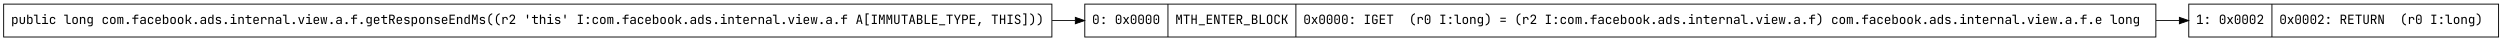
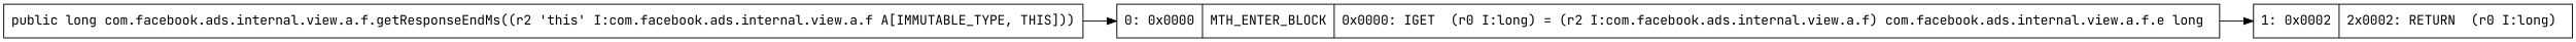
  digraph {
    rankdir=LR
    fontname="JetBrains Mono"
    node [shape=record fontname="JetBrains Mono"]
    edge [fontname="JetBrains Mono"]
    n1 [label="{0\:\ 0x0000|MTH_ENTER_BLOCK\l|0x0000: IGET  (r0 I:long) = (r2 I:com.facebook.ads.internal.view.a.f) com.facebook.ads.internal.view.a.f.e long \l}"]
-   n2 [label="{1\:\ 0x0002|0x0002: RETURN  (r0 I:long) \l}"]
+   n2 [label="{1\:\ 0x0002|2x0002: RETURN  (r0 I:long) \l}"]
    n3 [label="{public long com.facebook.ads.internal.view.a.f.getResponseEndMs((r2 'this' I:com.facebook.ads.internal.view.a.f A[IMMUTABLE_TYPE, THIS])) }"]
    n1 -> n2
    n3 -> n1
  }
